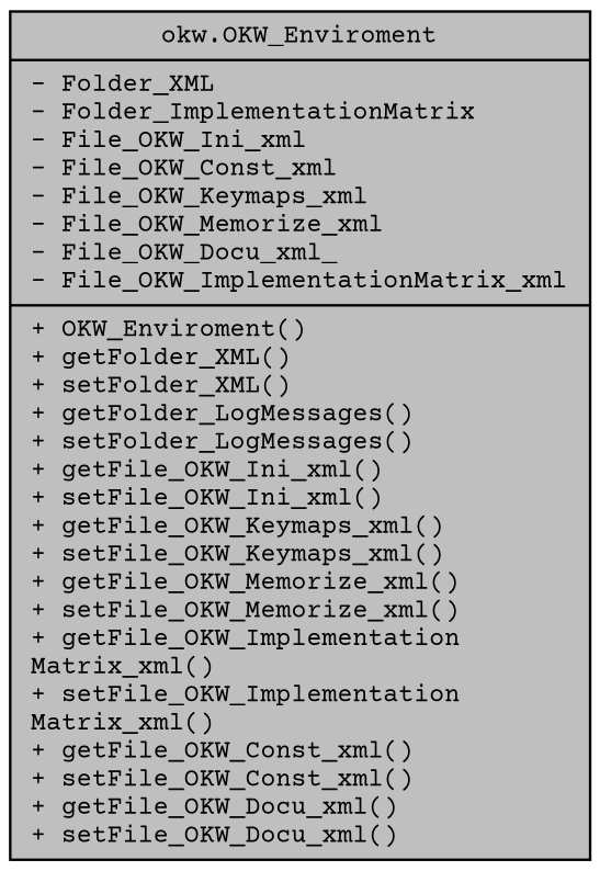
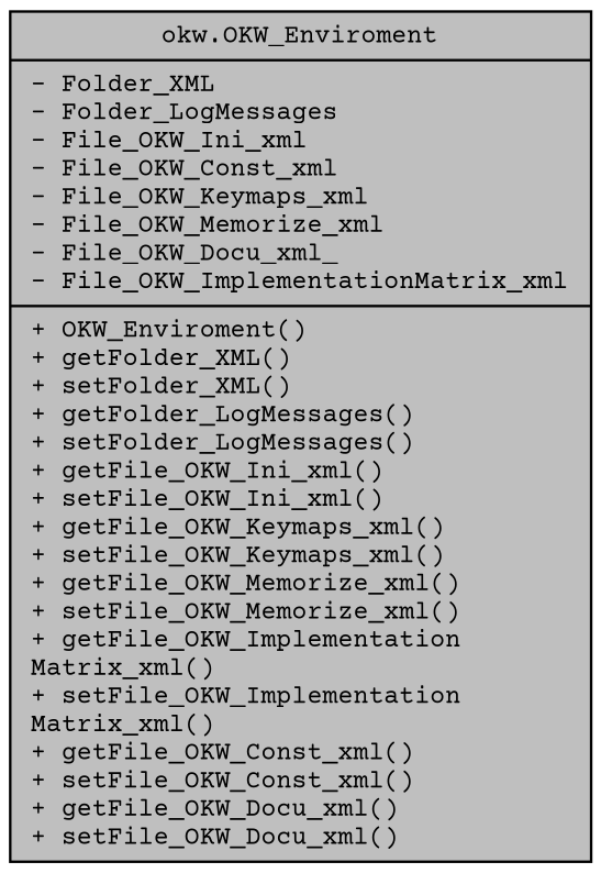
  digraph {
    fontname="Courier Prime"
-   n1 [color=black fillcolor=grey75 fontcolor=black fontname="Courier Prime" fontsize=10 height=0.2 label="{okw.OKW_Enviroment\n|- Folder_XML\l- Folder_ImplementationMatrix\l- File_OKW_Ini_xml\l- File_OKW_Const_xml\l- File_OKW_Keymaps_xml\l- File_OKW_Memorize_xml\l- File_OKW_Docu_xml_\l- File_OKW_ImplementationMatrix_xml\l|+ OKW_Enviroment()\l+ getFolder_XML()\l+ setFolder_XML()\l+ getFolder_LogMessages()\l+ setFolder_LogMessages()\l+ getFile_OKW_Ini_xml()\l+ setFile_OKW_Ini_xml()\l+ getFile_OKW_Keymaps_xml()\l+ setFile_OKW_Keymaps_xml()\l+ getFile_OKW_Memorize_xml()\l+ setFile_OKW_Memorize_xml()\l+ getFile_OKW_Implementation\lMatrix_xml()\l+ setFile_OKW_Implementation\lMatrix_xml()\l+ getFile_OKW_Const_xml()\l+ setFile_OKW_Const_xml()\l+ getFile_OKW_Docu_xml()\l+ setFile_OKW_Docu_xml()\l}" shape=record style=filled width=0.4]
+   n1 [color=black fillcolor=grey75 fontcolor=black fontname="Courier Prime" fontsize=10 height=0.2 label="{okw.OKW_Enviroment\n|- Folder_XML\l- Folder_LogMessages\l- File_OKW_Ini_xml\l- File_OKW_Const_xml\l- File_OKW_Keymaps_xml\l- File_OKW_Memorize_xml\l- File_OKW_Docu_xml_\l- File_OKW_ImplementationMatrix_xml\l|+ OKW_Enviroment()\l+ getFolder_XML()\l+ setFolder_XML()\l+ getFolder_LogMessages()\l+ setFolder_LogMessages()\l+ getFile_OKW_Ini_xml()\l+ setFile_OKW_Ini_xml()\l+ getFile_OKW_Keymaps_xml()\l+ setFile_OKW_Keymaps_xml()\l+ getFile_OKW_Memorize_xml()\l+ setFile_OKW_Memorize_xml()\l+ getFile_OKW_Implementation\lMatrix_xml()\l+ setFile_OKW_Implementation\lMatrix_xml()\l+ getFile_OKW_Const_xml()\l+ setFile_OKW_Const_xml()\l+ getFile_OKW_Docu_xml()\l+ setFile_OKW_Docu_xml()\l}" shape=record style=filled width=0.4]
  }
